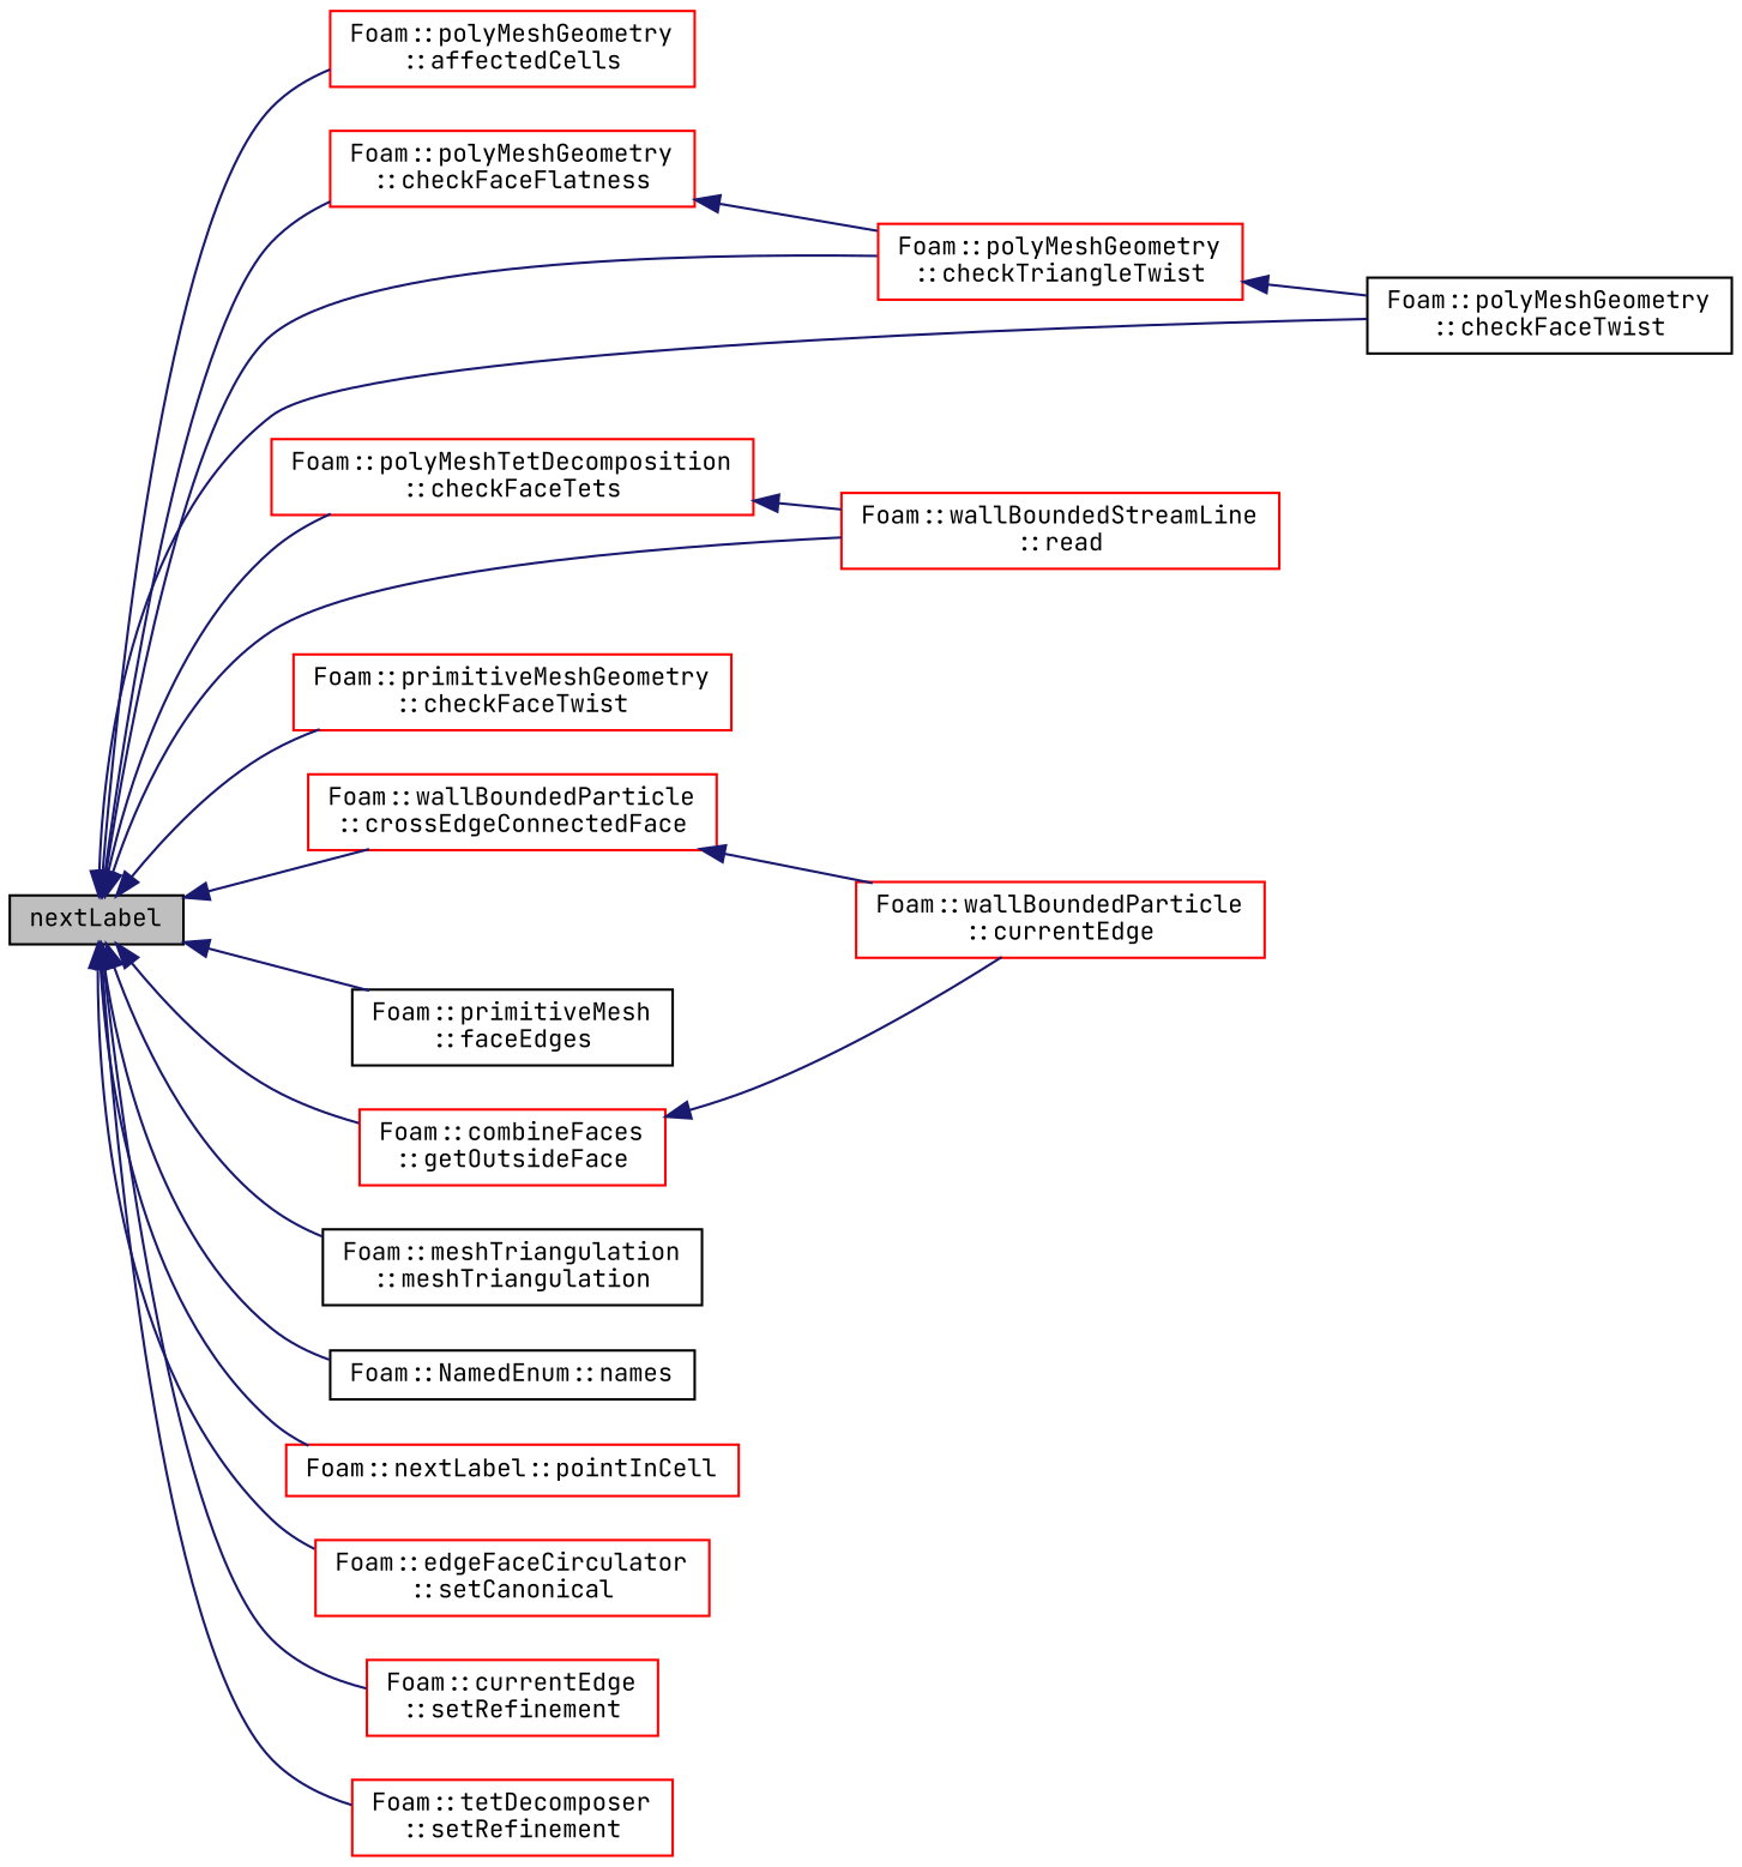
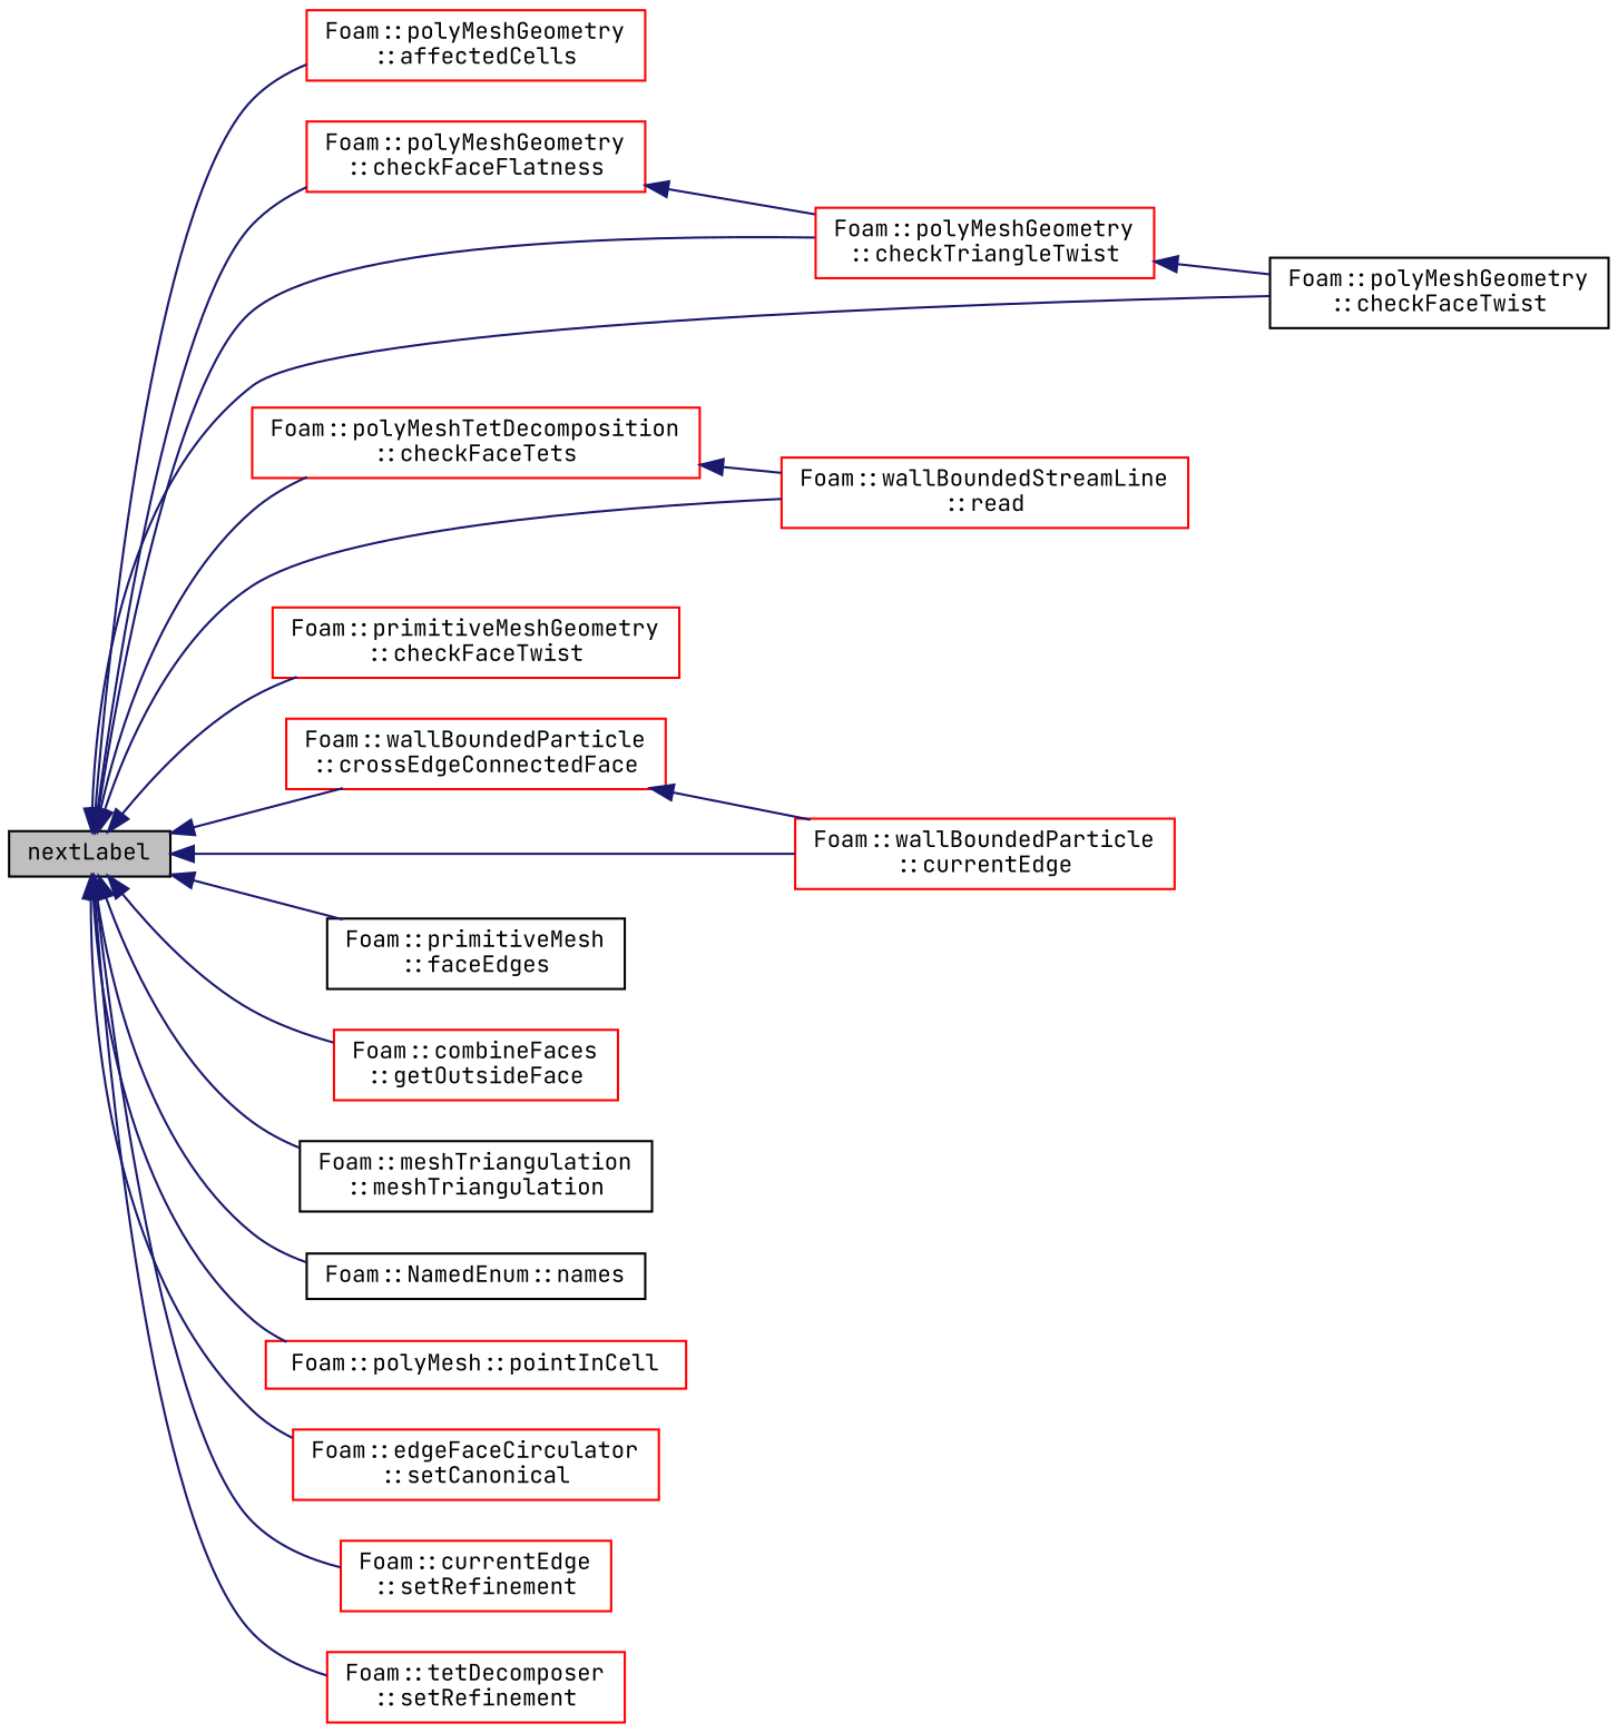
  digraph {
    fontname="JetBrains Mono"
    rankdir=LR
    node [color=red fontname="JetBrains Mono" fontsize=10 shape=record]
    edge [color=midnightblue dir=back fontname="JetBrains Mono" fontsize=10 labelfontname=Helvetica labelfontsize=10 style=solid]
    n1 [color=black fillcolor=grey75 fontcolor=black height=0.2 label=nextLabel style=filled width=0.4]
    n2 [height=0.2 label="Foam::polyMeshGeometry\l::affectedCells" width=0.4]
    n3 [height=0.2 label="Foam::polyMeshGeometry\l::checkFaceFlatness" width=0.4]
    n4 [height=0.2 label="Foam::polyMeshGeometry\l::checkTriangleTwist" width=0.4]
    n5 [color=black height=0.2 label="Foam::polyMeshGeometry\l::checkFaceTwist" width=0.4]
    n6 [height=0.2 label="Foam::polyMeshTetDecomposition\l::checkFaceTets" width=0.4]
    n7 [height=0.2 label="Foam::wallBoundedStreamLine\l::read" width=0.4]
    n8 [height=0.2 label="Foam::primitiveMeshGeometry\l::checkFaceTwist" width=0.4]
    n9 [height=0.2 label="Foam::wallBoundedParticle\l::crossEdgeConnectedFace" width=0.4]
    n10 [height=0.2 label="Foam::wallBoundedParticle\l::currentEdge" width=0.4]
    n11 [color=black height=0.2 label="Foam::primitiveMesh\l::faceEdges" width=0.4]
    n12 [height=0.2 label="Foam::combineFaces\l::getOutsideFace" width=0.4]
    n13 [color=black height=0.2 label="Foam::meshTriangulation\l::meshTriangulation" width=0.4]
    n14 [color=black height=0.2 label="Foam::NamedEnum::names" width=0.4]
-   n15 [height=0.2 label="Foam::nextLabel::pointInCell" width=0.4]
+   n15 [height=0.2 label="Foam::polyMesh::pointInCell" width=0.4]
    n16 [height=0.2 label="Foam::edgeFaceCirculator\l::setCanonical" width=0.4]
    n17 [height=0.2 label="Foam::currentEdge\l::setRefinement" width=0.4]
    n18 [height=0.2 label="Foam::tetDecomposer\l::setRefinement" width=0.4]
    n1 -> n2
    n1 -> n3
    n1 -> n4
    n1 -> n5
    n1 -> n6
    n1 -> n7
    n1 -> n8
    n1 -> n9
-   n12 -> n10
+   n1 -> n10
    n1 -> n11
    n1 -> n12
    n1 -> n13
    n1 -> n14
    n1 -> n15
    n1 -> n16
    n1 -> n17
    n1 -> n18
    n3 -> n4
    n4 -> n5
    n6 -> n7
    n9 -> n10
  }
